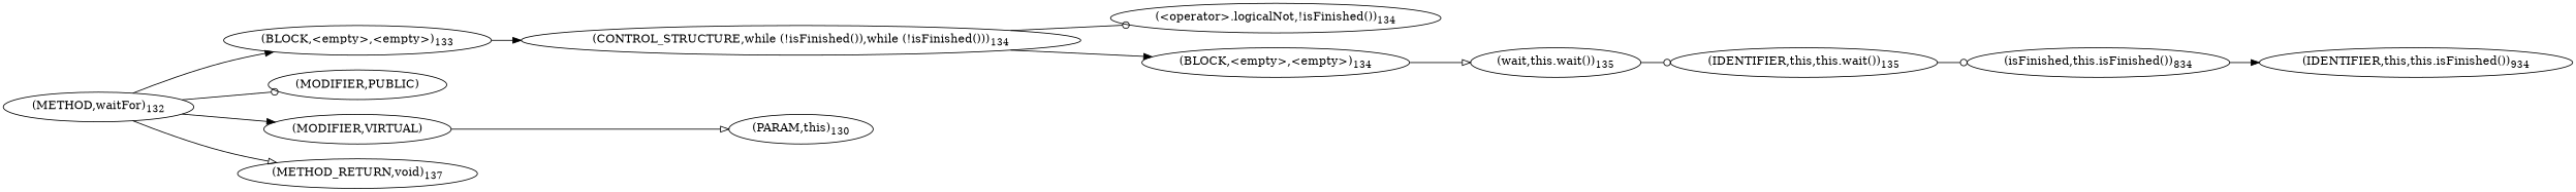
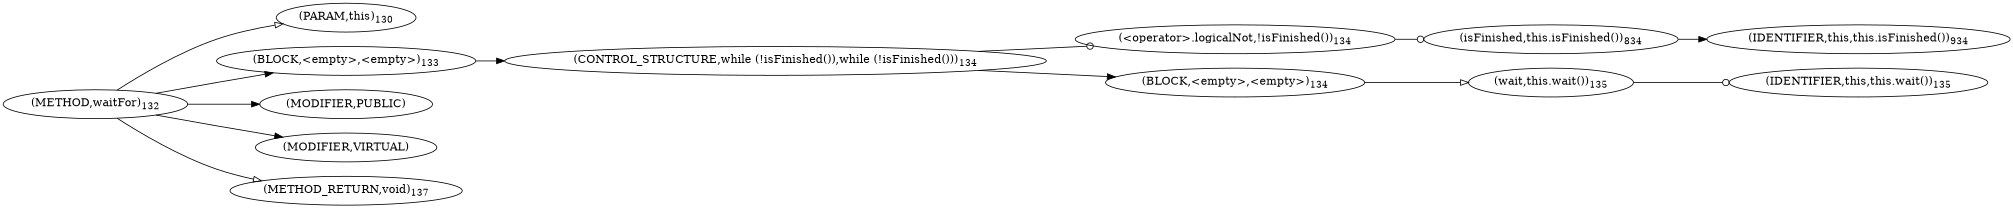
  digraph {
    rankdir=LR
    edge [arrowhead=normal]
    n1 [label=<(METHOD,waitFor)<SUB>132</SUB>>]
    n2 [label=<(PARAM,this)<SUB>130</SUB>>]
    n3 [label=<(BLOCK,&lt;empty&gt;,&lt;empty&gt;)<SUB>133</SUB>>]
    n4 [label=<(MODIFIER,PUBLIC)>]
    n5 [label=<(MODIFIER,VIRTUAL)>]
    n6 [label=<(METHOD_RETURN,void)<SUB>137</SUB>>]
    n7 [label=<(CONTROL_STRUCTURE,while (!isFinished()),while (!isFinished()))<SUB>134</SUB>>]
    n8 [label=<(&lt;operator&gt;.logicalNot,!isFinished())<SUB>134</SUB>>]
    n9 [label=<(BLOCK,&lt;empty&gt;,&lt;empty&gt;)<SUB>134</SUB>>]
    n10 [label=<(isFinished,this.isFinished())<SUB>834</SUB>>]
    n11 [label=<(wait,this.wait())<SUB>135</SUB>>]
    n12 [label=<(IDENTIFIER,this,this.isFinished())<SUB>934</SUB>>]
    n13 [label=<(IDENTIFIER,this,this.wait())<SUB>135</SUB>>]
-   n5 -> n2 [arrowhead=onormal]
+   n1 -> n2 [arrowhead=onormal]
    n1 -> n3
-   n1 -> n4 [arrowhead=odot]
+   n1 -> n4
    n1 -> n5
    n1 -> n6 [arrowhead=onormal]
    n3 -> n7
    n7 -> n8 [arrowhead=odot]
    n7 -> n9
-   n13 -> n10 [arrowhead=odot]
+   n8 -> n10 [arrowhead=odot]
    n9 -> n11 [arrowhead=onormal]
    n10 -> n12
    n11 -> n13 [arrowhead=odot]
  }
